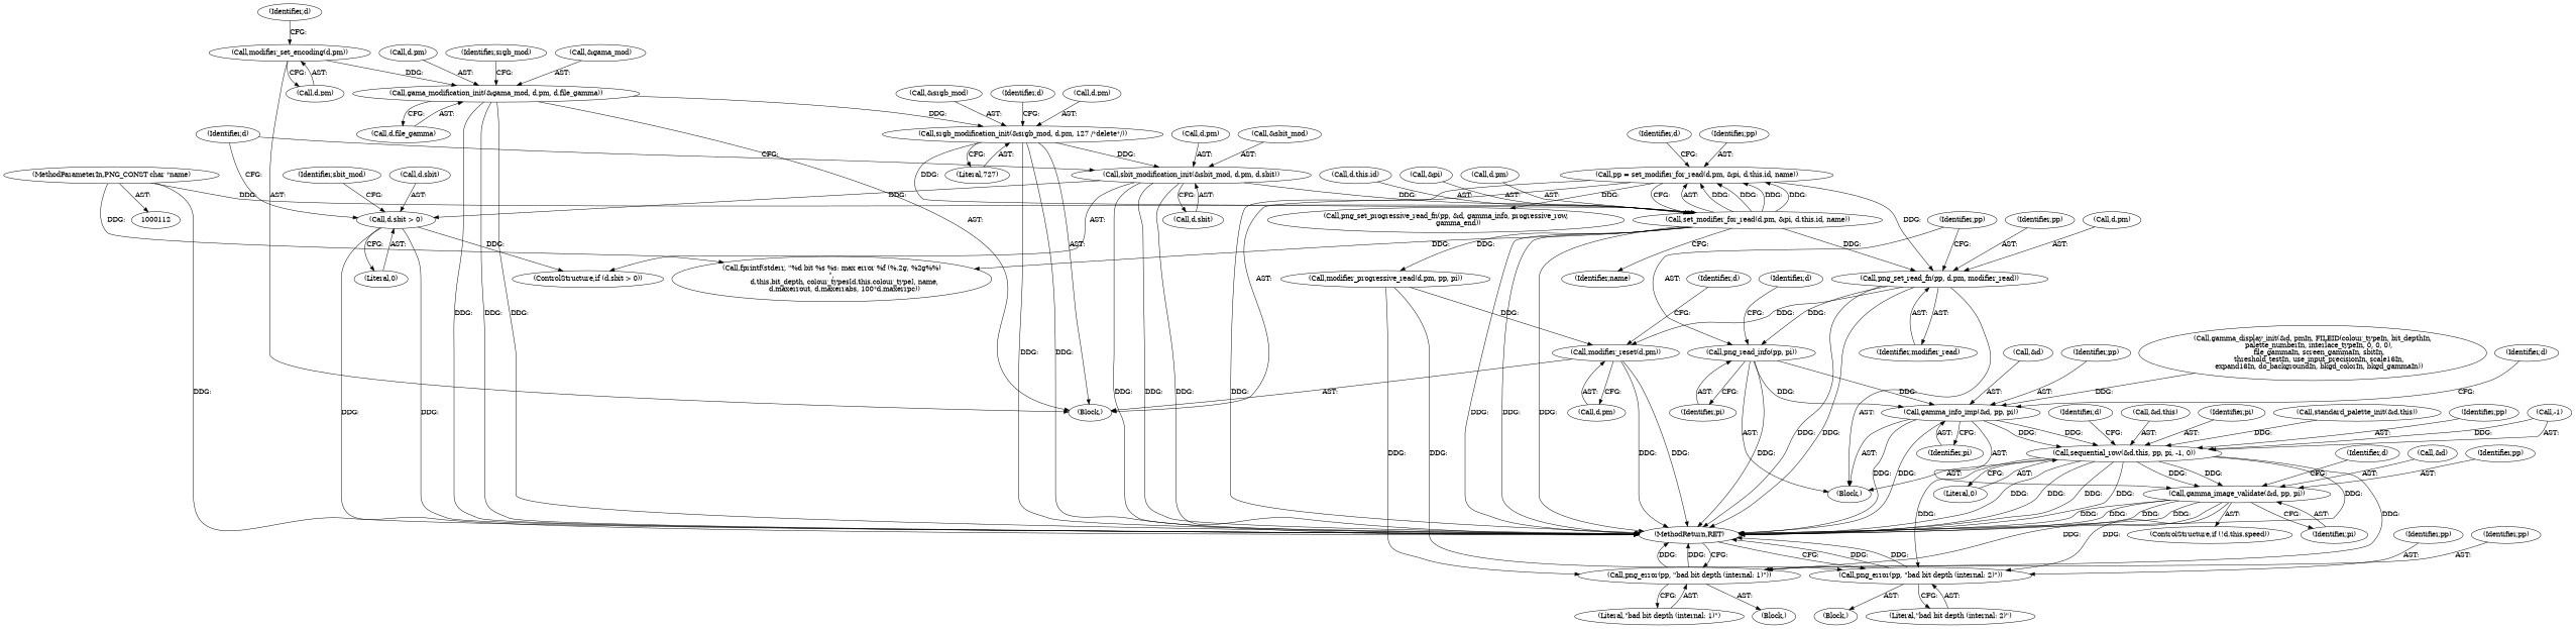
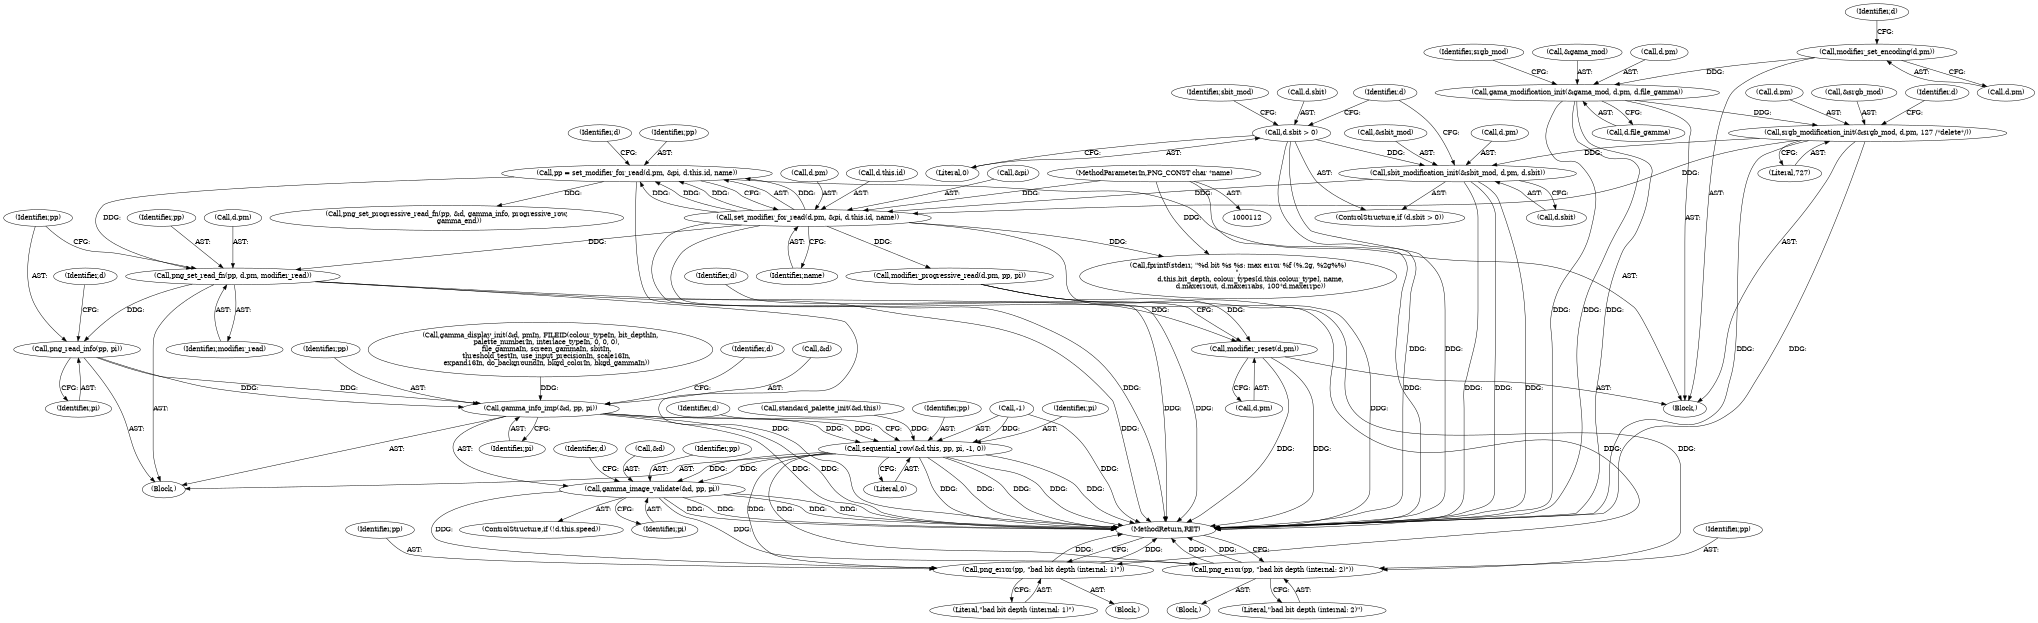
  digraph {
    n1 [label="(Call,png_set_read_fn(pp, d.pm, modifier_read))"]
    n2 [label="(Call,png_read_info(pp, pi))"]
    n3 [label="(Call,modifier_reset(d.pm))"]
    n4 [label="(Block,)"]
    n5 [label="(Identifier,modifier_read)"]
    n6 [label="(MethodReturn,RET)"]
    n7 [label="(Call,gamma_info_imp(&d, pp, pi))"]
    n8 [label="(Identifier,pi)"]
    n9 [label="(Block,)"]
    n10 [label="(Call,d.pm)"]
    n11 [label="(Call,png_error(pp, \"bad bit depth (internal: 1)\"))"]
    n12 [label="(Call,png_error(pp, \"bad bit depth (internal: 2)\"))"]
    n13 [label="(Call,pp = set_modifier_for_read(d.pm, &pi, d.this.id, name))"]
    n14 [label="(Call,set_modifier_for_read(d.pm, &pi, d.this.id, name))"]
    n15 [label="(Call,png_set_progressive_read_fn(pp, &d, gamma_info, progressive_row,\n            gamma_end))"]
    n16 [label="(Identifier,name)"]
    n17 [label="(Call,fprintf(stderr, \"%d bit %s %s: max error %f (%.2g, %2g%%)\n\",\n            d.this.bit_depth, colour_types[d.this.colour_type], name,\n            d.maxerrout, d.maxerrabs, 100*d.maxerrpc))"]
    n18 [label="(Call,modifier_progressive_read(d.pm, pp, pi))"]
    n19 [label="(Call,sbit_modification_init(&sbit_mod, d.pm, d.sbit))"]
    n20 [label="(Call,d.sbit)"]
    n21 [label="(ControlStructure,if (d.sbit > 0))"]
    n22 [label="(Call,srgb_modification_init(&srgb_mod, d.pm, 127 /*delete*/))"]
    n23 [label="(Literal,727)"]
    n24 [label="(Call,gama_modification_init(&gama_mod, d.pm, d.file_gamma))"]
    n25 [label="(Call,d.file_gamma)"]
    n26 [label="(Call,modifier_set_encoding(d.pm))"]
    n27 [label="(Call,d.pm)"]
    n28 [label="(Call,d.sbit > 0)"]
    n29 [label="(Literal,0)"]
    n30 [label="(MethodParameterIn,PNG_CONST char *name)"]
    1000112
    n32 [label="(Call,sequential_row(&d.this, pp, pi, -1, 0))"]
    n33 [label="(Call,gamma_image_validate(&d, pp, pi))"]
    n34 [label="(Identifier,pi)"]
    n35 [label="(Literal,0)"]
    n36 [label="(ControlStructure,if (!d.this.speed))"]
    n37 [label="(Identifier,pi)"]
    n38 [label="(Literal,\"bad bit depth (internal: 1)\")"]
    n39 [label="(Block,)"]
    n40 [label="(Block,)"]
    n41 [label="(Literal,\"bad bit depth (internal: 2)\")"]
    n42 [label="(Identifier,d)"]
    n43 [label="(Identifier,d)"]
    n44 [label="(Identifier,d)"]
    n45 [label="(Call,d.pm)"]
    n46 [label="(Identifier,d)"]
    n47 [label="(Call,d.this.id)"]
    n48 [label="(Call,&d)"]
    n49 [label="(Call,&pi)"]
    n50 [label="(Identifier,pp)"]
    n51 [label="(Identifier,srgb_mod)"]
    n52 [label="(Identifier,d)"]
    n53 [label="(Identifier,pp)"]
    n54 [label="(Identifier,sbit_mod)"]
    n55 [label="(Call,d.pm)"]
    n56 [label="(Call,d.pm)"]
    n57 [label="(Identifier,pp)"]
    n58 [label="(Call,&srgb_mod)"]
    n59 [label="(Identifier,d)"]
-   n60 [label="(Call,&d.this)"]
    n61 [label="(Call,&gama_mod)"]
    n62 [label="(Identifier,d)"]
    n63 [label="(Identifier,pp)"]
    n64 [label="(Identifier,pi)"]
    n65 [label="(Call,&d)"]
    n66 [label="(Identifier,pp)"]
    n67 [label="(Call,d.sbit)"]
    n68 [label="(Call,gamma_display_init(&d, pmIn, FILEID(colour_typeIn, bit_depthIn,\n      palette_numberIn, interlace_typeIn, 0, 0, 0),\n      file_gammaIn, screen_gammaIn, sbitIn,\n      threshold_testIn, use_input_precisionIn, scale16In,\n      expand16In, do_backgroundIn, bkgd_colorIn, bkgd_gammaIn))"]
    n69 [label="(Call,d.pm)"]
    n70 [label="(Call,d.pm)"]
    n71 [label="(Identifier,d)"]
    n72 [label="(Identifier,pp)"]
    n73 [label="(Call,standard_palette_init(&d.this))"]
    n74 [label="(Identifier,pp)"]
    n75 [label="(Identifier,pp)"]
    n76 [label="(Identifier,d)"]
    n77 [label="(Call,-1)"]
    n78 [label="(Call,&sbit_mod)"]
    n1 -> n2 [label="DDG: "]
    n1 -> n3 [label="DDG: "]
    n1 -> n4 [label="AST: "]
    n1 -> n5 [label="AST: "]
    n1 -> n6 [label="DDG: "]
    n1 -> n6 [label="DDG: "]
    n2 -> n4 [label="AST: "]
-   n2 -> n6 [label="DDG: "]
+   n77 -> n6 [label="DDG: "]
    n2 -> n7 [label="DDG: "]
    n2 -> n7 [label="DDG: "]
    n2 -> n8 [label="CFG: "]
    n3 -> n6 [label="DDG: "]
    n3 -> n6 [label="DDG: "]
    n3 -> n9 [label="AST: "]
    n3 -> n10 [label="CFG: "]
    n5 -> n1 [label="AST: "]
    n6 -> n11 [label="CFG: "]
    n6 -> n12 [label="CFG: "]
    n7 -> n4 [label="AST: "]
    n7 -> n6 [label="DDG: "]
    n7 -> n6 [label="DDG: "]
    n7 -> n32 [label="DDG: "]
    n7 -> n32 [label="DDG: "]
    n7 -> n33 [label="AST: "]
    n7 -> n34 [label="CFG: "]
    n8 -> n2 [label="AST: "]
    n10 -> n3 [label="AST: "]
    n11 -> n6 [label="DDG: "]
    n11 -> n6 [label="DDG: "]
    n11 -> n38 [label="CFG: "]
    n11 -> n39 [label="AST: "]
    n12 -> n6 [label="DDG: "]
    n12 -> n6 [label="DDG: "]
    n12 -> n40 [label="AST: "]
    n12 -> n41 [label="CFG: "]
    n13 -> n1 [label="DDG: "]
    n13 -> n6 [label="DDG: "]
    n13 -> n9 [label="AST: "]
    n13 -> n14 [label="CFG: "]
    n13 -> n15 [label="DDG: "]
    n14 -> n1 [label="DDG: "]
    n14 -> n6 [label="DDG: "]
    n14 -> n6 [label="DDG: "]
    n14 -> n6 [label="DDG: "]
    n14 -> n13 [label="AST: "]
    n14 -> n13 [label="DDG: "]
    n14 -> n13 [label="DDG: "]
    n14 -> n13 [label="DDG: "]
    n14 -> n13 [label="DDG: "]
    n14 -> n16 [label="CFG: "]
    n14 -> n17 [label="DDG: "]
    n14 -> n18 [label="DDG: "]
+   n16 -> n14 [label="AST: "]
    n18 -> n3 [label="DDG: "]
    n18 -> n11 [label="DDG: "]
    n18 -> n12 [label="DDG: "]
    n19 -> n6 [label="DDG: "]
    n19 -> n6 [label="DDG: "]
    n19 -> n6 [label="DDG: "]
    n19 -> n14 [label="DDG: "]
    n19 -> n20 [label="CFG: "]
    n19 -> n21 [label="AST: "]
    n20 -> n19 [label="AST: "]
    n22 -> n6 [label="DDG: "]
    n22 -> n6 [label="DDG: "]
    n22 -> n9 [label="AST: "]
    n22 -> n14 [label="DDG: "]
    n22 -> n19 [label="DDG: "]
    n22 -> n23 [label="CFG: "]
    n23 -> n22 [label="AST: "]
    n24 -> n6 [label="DDG: "]
    n24 -> n6 [label="DDG: "]
    n24 -> n6 [label="DDG: "]
    n24 -> n9 [label="AST: "]
    n24 -> n22 [label="DDG: "]
    n24 -> n25 [label="CFG: "]
    n25 -> n24 [label="AST: "]
    n26 -> n9 [label="AST: "]
    n26 -> n24 [label="DDG: "]
    n26 -> n27 [label="CFG: "]
    n27 -> n26 [label="AST: "]
    n28 -> n6 [label="DDG: "]
    n28 -> n6 [label="DDG: "]
-   n19 -> n28 [label="DDG: "]
-   n28 -> n21 [label="DDG: "]
+   n28 -> n19 [label="DDG: "]
+   n28 -> n21 [label="AST: "]
    n28 -> n29 [label="CFG: "]
    n29 -> n28 [label="AST: "]
    n30 -> n6 [label="DDG: "]
    n30 -> n14 [label="DDG: "]
    n30 -> n17 [label="DDG: "]
    n30 -> 1000112 [label="AST: "]
    n32 -> n4 [label="AST: "]
    n32 -> n6 [label="DDG: "]
    n32 -> n6 [label="DDG: "]
    n32 -> n6 [label="DDG: "]
    n32 -> n6 [label="DDG: "]
    n32 -> n6 [label="DDG: "]
    n32 -> n11 [label="DDG: "]
    n32 -> n12 [label="DDG: "]
    n32 -> n33 [label="DDG: "]
    n32 -> n33 [label="DDG: "]
    n32 -> n35 [label="CFG: "]
    n33 -> n6 [label="DDG: "]
    n33 -> n6 [label="DDG: "]
    n33 -> n6 [label="DDG: "]
    n33 -> n6 [label="DDG: "]
    n33 -> n11 [label="DDG: "]
    n33 -> n12 [label="DDG: "]
    n33 -> n36 [label="AST: "]
    n33 -> n37 [label="CFG: "]
    n34 -> n7 [label="AST: "]
    n35 -> n32 [label="AST: "]
    n37 -> n33 [label="AST: "]
    n38 -> n11 [label="AST: "]
    n41 -> n12 [label="AST: "]
    n42 -> n13 [label="CFG: "]
    n43 -> n19 [label="CFG: "]
    n43 -> n28 [label="CFG: "]
    n44 -> n33 [label="CFG: "]
    n45 -> n24 [label="AST: "]
    n46 -> n2 [label="CFG: "]
    n47 -> n14 [label="AST: "]
    n48 -> n7 [label="AST: "]
    n49 -> n14 [label="AST: "]
    n50 -> n1 [label="AST: "]
    n51 -> n24 [label="CFG: "]
    n52 -> n32 [label="CFG: "]
    n53 -> n7 [label="AST: "]
    n54 -> n28 [label="CFG: "]
    n55 -> n14 [label="AST: "]
    n56 -> n1 [label="AST: "]
    n57 -> n13 [label="AST: "]
    n58 -> n22 [label="AST: "]
    n59 -> n22 [label="CFG: "]
-   n60 -> n32 [label="AST: "]
    n61 -> n24 [label="AST: "]
    n62 -> n3 [label="CFG: "]
    n63 -> n11 [label="AST: "]
    n64 -> n32 [label="AST: "]
    n65 -> n33 [label="AST: "]
    n66 -> n33 [label="AST: "]
    n67 -> n28 [label="AST: "]
    n68 -> n7 [label="DDG: "]
    n69 -> n22 [label="AST: "]
    n70 -> n19 [label="AST: "]
    n71 -> n7 [label="CFG: "]
    n72 -> n1 [label="CFG: "]
    n72 -> n2 [label="AST: "]
    n73 -> n32 [label="DDG: "]
    n74 -> n32 [label="AST: "]
    n75 -> n12 [label="AST: "]
    n76 -> n26 [label="CFG: "]
    n77 -> n32 [label="AST: "]
    n77 -> n32 [label="DDG: "]
    n78 -> n19 [label="AST: "]
  }
